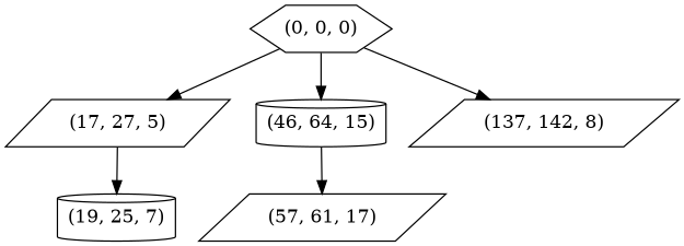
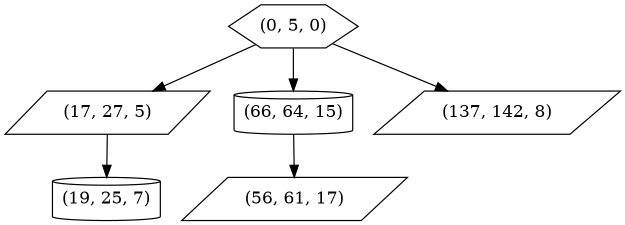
  digraph {
    node [shape=parallelogram]
-   "(0, 0, 0)" [shape=hexagon]
+   "(0, 0, 0)" [shape=hexagon label="(0, 5, 0)"]
    "(17, 27, 5)"
-   "(46, 64, 15)" [shape=cylinder]
+   "(46, 64, 15)" [shape=cylinder label="(66, 64, 15)"]
    "(137, 142, 8)"
    n5 [label="(19, 25, 7)" shape=cylinder]
-   "(56, 61, 17)" [label="(57, 61, 17)"]
+   "(56, 61, 17)"
    "(0, 0, 0)" -> "(17, 27, 5)"
    "(0, 0, 0)" -> "(46, 64, 15)"
    "(0, 0, 0)" -> "(137, 142, 8)"
    "(17, 27, 5)" -> n5
    "(46, 64, 15)" -> "(56, 61, 17)"
  }
